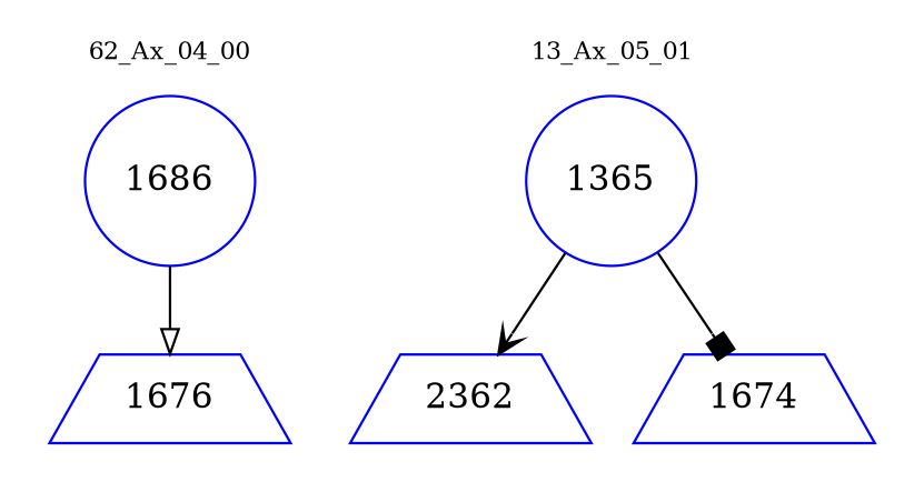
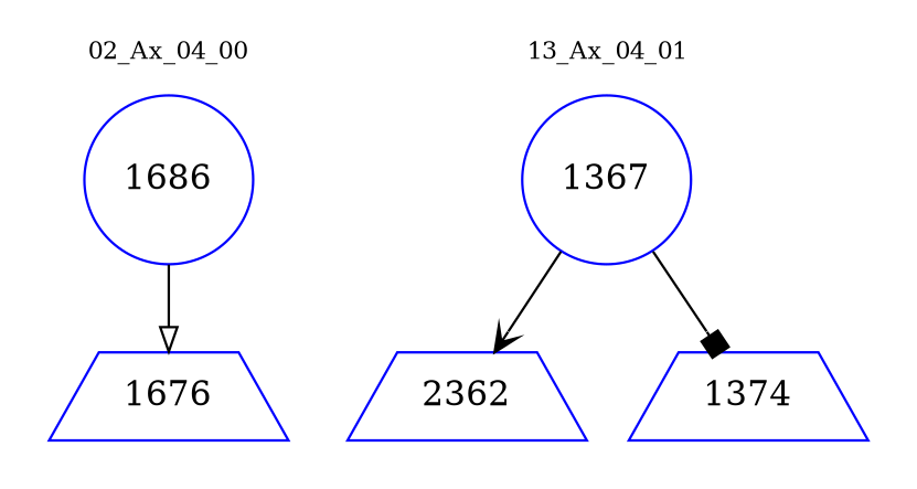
  digraph {
    node [color=blue shape=trapezium]
    edge [color=black]
    n1 [label=1686 shape=circle]
    n2 [label=1676]
-   n3 [label=1365 shape=circle]
+   n3 [label=1367 shape=circle]
    n4 [label=2362]
-   n5 [label=1674]
+   n5 [label=1374]
    subgraph cluster_1 {
      color=white
      fontsize=10
-     label="62_Ax_04_00"
+     label="02_Ax_04_00"
      n1
      n2
    }
    subgraph cluster_2 {
      color=white
      fontsize=10
-     label="13_Ax_05_01"
+     label="13_Ax_04_01"
      n3
      n4
      n5
    }
    n1 -> n2 [arrowhead=onormal]
    n3 -> n4 [arrowhead=vee]
    n3 -> n5 [arrowhead=box]
  }
